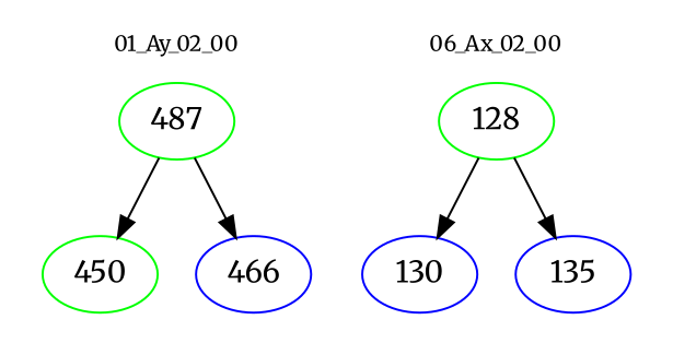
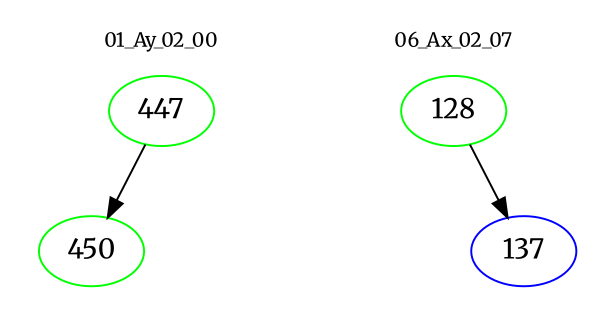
  digraph {
    fontname=Merriweather
    node [color=green fontname=Merriweather]
    edge [color=black fontname=Merriweather]
-   n1 [label=487]
+   n1 [label=447]
    n2 [label=450]
-   n3 [color=blue label=466]
    n4 [label=128]
-   n5 [color=blue label=130]
-   n6 [color=blue label=135]
+   n6 [color=blue label=137]
    subgraph cluster_1 {
      color=white
      fontsize=10
      label="01_Ay_02_00"
      n1
      n2
-     n3
    }
    subgraph cluster_2 {
      color=white
      fontsize=10
-     label="06_Ax_02_00"
+     label="06_Ax_02_07"
      n4
-     n5
      n6
    }
    n1 -> n2
-   n1 -> n3
-   n4 -> n5
    n4 -> n6
  }
